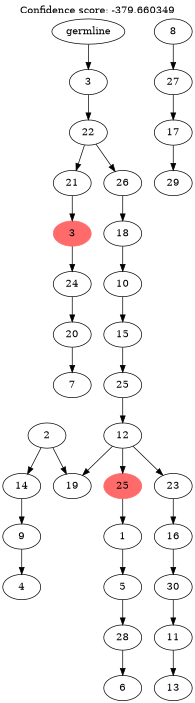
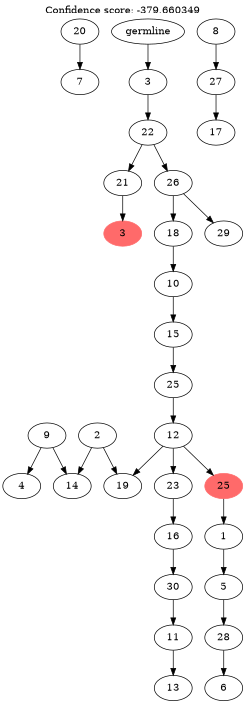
  digraph {
    label="Confidence score: -379.660349"
    labelloc=t
    n1 [label=20]
    n2 [label=7]
-   n3 [label=24]
    n4 [color=indianred1 label=3 style=filled]
    n5 [label=21]
    n6 [label=17]
    n7 [label=29]
    n8 [label=27]
    n9 [label=8]
    n10 [label=6]
    n11 [label=28]
    n12 [label=5]
    n13 [label=1]
    n14 [color=indianred1 label=25 style=filled]
    n15 [label=11]
    n16 [label=13]
    n17 [label=30]
    n18 [label=16]
    n19 [label=23]
    n20 [label=9]
    n21 [label=4]
    n22 [label=14]
    n23 [label=2]
    n24 [label=19]
    n25 [label=12]
    n26 [label=25]
    n27 [label=15]
    n28 [label=10]
    n29 [label=18]
    n30 [label=26]
    n31 [label=22]
    n32 [label=3]
    n33 [label=germline]
    n1 -> n2
-   n3 -> n1
-   n4 -> n3
    n5 -> n4
-   n6 -> n7
+   n30 -> n7
    n8 -> n6
    n9 -> n8
    n11 -> n10
    n12 -> n11
    n13 -> n12
    n14 -> n13
    n15 -> n16
    n17 -> n15
    n18 -> n17
    n19 -> n18
    n20 -> n21
-   n22 -> n20
+   n20 -> n22
    n23 -> n22
    n23 -> n24
    n25 -> n14
    n25 -> n19
    n25 -> n24
    n26 -> n25
    n27 -> n26
    n28 -> n27
    n29 -> n28
    n30 -> n29
    n31 -> n5
    n31 -> n30
    n32 -> n31
    n33 -> n32
  }
